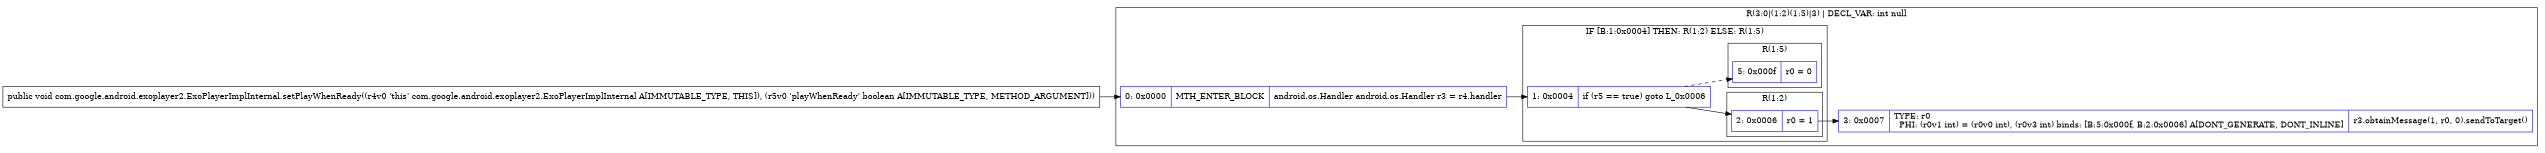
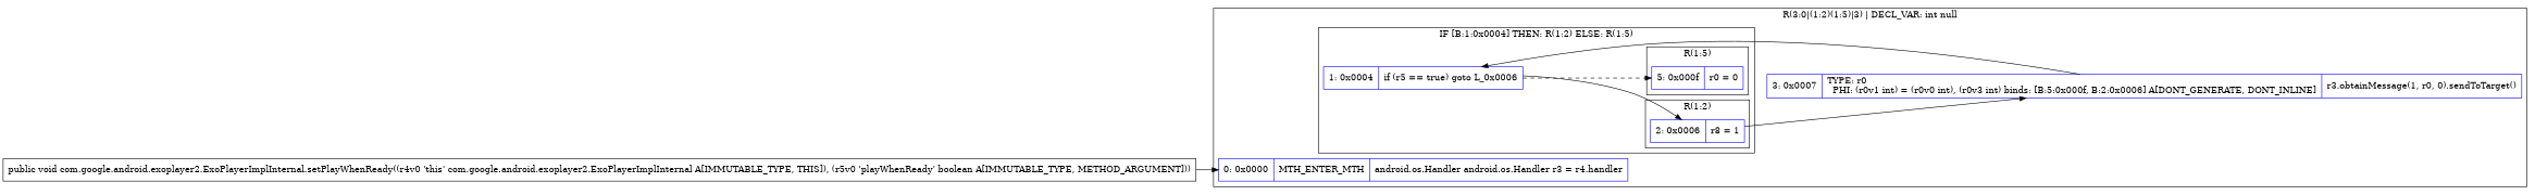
  digraph {
    rankdir=LR
    node [color=blue shape=record]
-   n1 [label="{2\:\ 0x0006|r0 = 1\l}"]
+   n1 [label="{2\:\ 0x0006|r8 = 1\l}"]
    n2 [label="{5\:\ 0x000f|r0 = 0\l}"]
    n3 [label="{1\:\ 0x0004|if (r5 == true) goto L_0x0006\l}"]
-   n4 [label="{0\:\ 0x0000|MTH_ENTER_BLOCK\l|android.os.Handler android.os.Handler r3 = r4.handler\l}"]
+   n4 [label="{0\:\ 0x0000|MTH_ENTER_MTH\l|android.os.Handler android.os.Handler r3 = r4.handler\l}"]
    n5 [label="{3\:\ 0x0007|TYPE: r0 \l  PHI: (r0v1 int) = (r0v0 int), (r0v3 int) binds: [B:5:0x000f, B:2:0x0006] A[DONT_GENERATE, DONT_INLINE]\l|r3.obtainMessage(1, r0, 0).sendToTarget()\l}"]
    n6 [label="{public void com.google.android.exoplayer2.ExoPlayerImplInternal.setPlayWhenReady((r4v0 'this' com.google.android.exoplayer2.ExoPlayerImplInternal A[IMMUTABLE_TYPE, THIS]), (r5v0 'playWhenReady' boolean A[IMMUTABLE_TYPE, METHOD_ARGUMENT])) }" color=""]
    subgraph cluster_1 {
      label="R(3:0|(1:2)(1:5)|3) | DECL_VAR: int null\l"
      n4
      n5
      subgraph cluster_2 {
        label="IF [B:1:0x0004] THEN: R(1:2) ELSE: R(1:5)"
        n3
        subgraph cluster_3 {
          label="R(1:2)"
          n1
        }
        subgraph cluster_4 {
          label="R(1:5)"
          n2
        }
      }
    }
    n1 -> n5
    n3 -> n1
    n3 -> n2 [style=dashed]
-   n4 -> n3
+   n5 -> n3
    n6 -> n4
  }
